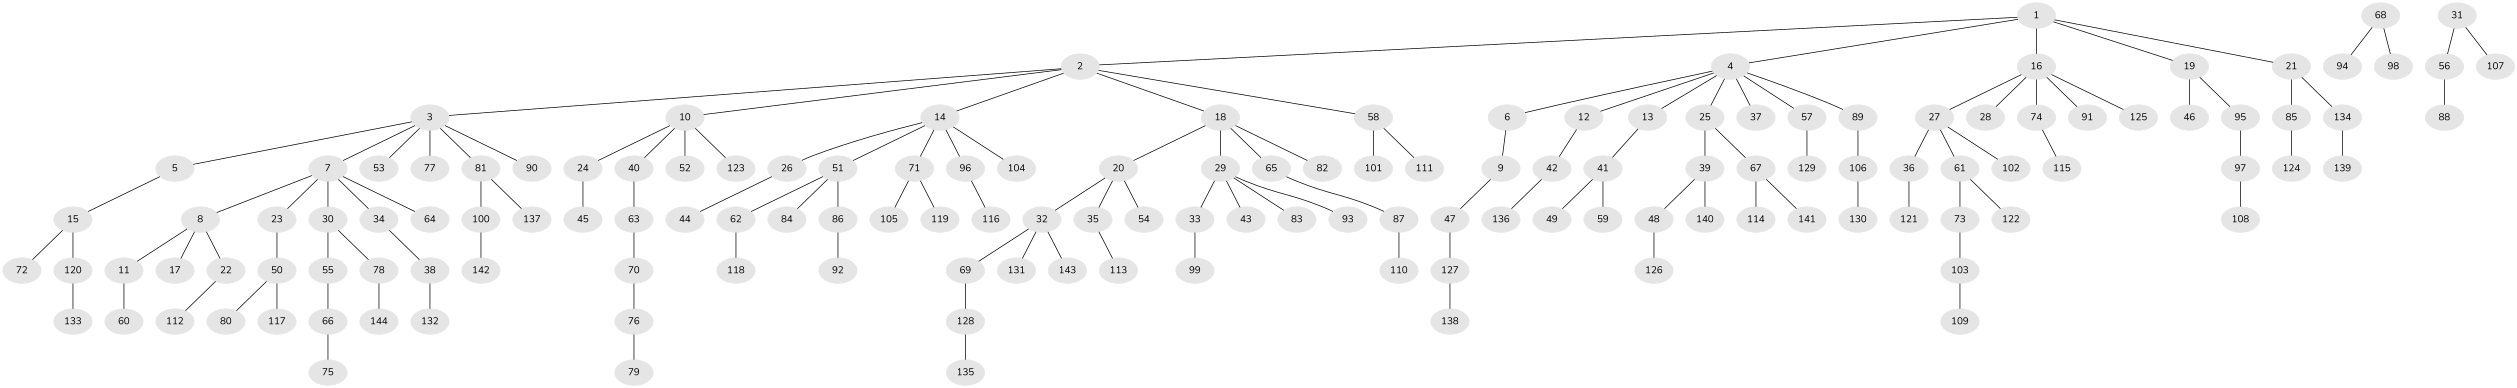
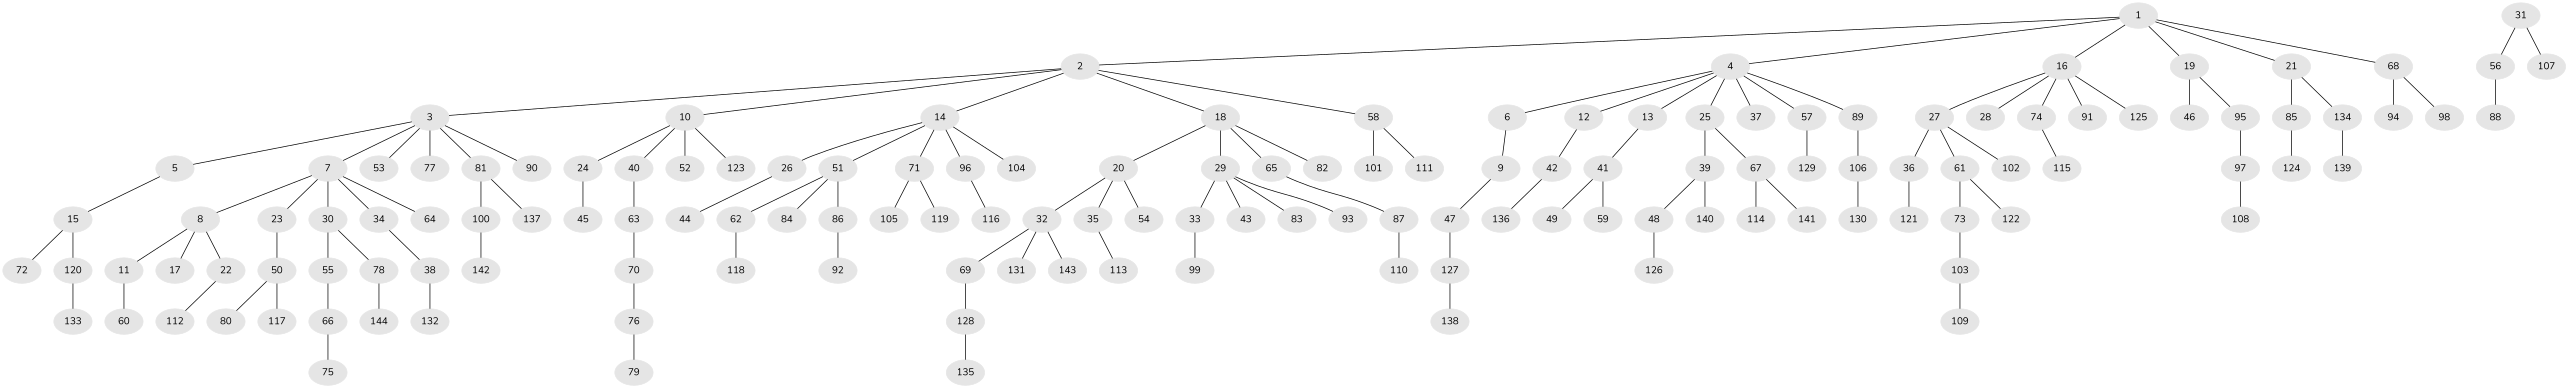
  graph {
    fontname=Nunito
    node [color=gray90 fontname=Nunito style=filled]
    edge [fontname=Nunito]
    1
    2
    4
    16
    19
    21
    68
    3
    10
    14
    18
    58
    6
    12
    13
    25
    37
    57
    89
    27
    28
    74
    91
    125
    46
    95
    85
    134
    94
    98
    5
    7
    53
    77
    81
    90
    24
    40
    52
    123
    26
    51
    71
    96
    104
    20
    29
    65
    82
    101
    111
    15
    8
    23
    30
    34
    64
    100
    137
    9
    42
    41
    39
    67
    129
    106
    72
    120
    47
    11
    17
    22
    50
    55
    78
    38
    60
    112
    127
    45
    63
    136
    49
    59
    44
    62
    84
    86
    105
    119
    116
    133
    36
    61
    102
    115
    32
    35
    54
    33
    43
    83
    93
    87
    97
    69
    131
    143
    113
    124
    139
    31
    56
    107
    80
    117
    48
    140
    114
    141
    121
    73
    122
    99
    66
    144
    88
    128
    132
    126
    70
    110
    138
    118
    92
    75
    103
    76
    135
    79
    109
    142
    130
    108
    1 -- 2
    1 -- 4
    1 -- 16
    1 -- 19
    1 -- 21
+   1 -- 68
    2 -- 3
    2 -- 10
    2 -- 14
    2 -- 18
    2 -- 58
    4 -- 6
    4 -- 12
    4 -- 13
    4 -- 25
    4 -- 37
    4 -- 57
    4 -- 89
    16 -- 27
    16 -- 28
    16 -- 74
    16 -- 91
    16 -- 125
    19 -- 46
    19 -- 95
    21 -- 85
    21 -- 134
    68 -- 94
    68 -- 98
    3 -- 5
    3 -- 7
    3 -- 53
    3 -- 77
    3 -- 81
    3 -- 90
    10 -- 24
    10 -- 40
    10 -- 52
    10 -- 123
    14 -- 26
    14 -- 51
    14 -- 71
    14 -- 96
    14 -- 104
    18 -- 20
    18 -- 29
    18 -- 65
    18 -- 82
    58 -- 101
    58 -- 111
    6 -- 9
    12 -- 42
    13 -- 41
    25 -- 39
    25 -- 67
    57 -- 129
    89 -- 106
    27 -- 36
    27 -- 61
    27 -- 102
    74 -- 115
    95 -- 97
    85 -- 124
    134 -- 139
    5 -- 15
    7 -- 8
    7 -- 23
    7 -- 30
    7 -- 34
    7 -- 64
    81 -- 100
    81 -- 137
    24 -- 45
    40 -- 63
    26 -- 44
    51 -- 62
    51 -- 84
    51 -- 86
    71 -- 105
    71 -- 119
    96 -- 116
    20 -- 32
    20 -- 35
    20 -- 54
    29 -- 33
    29 -- 43
    29 -- 83
    29 -- 93
    65 -- 87
    15 -- 72
    15 -- 120
    8 -- 11
    8 -- 17
    8 -- 22
    23 -- 50
    30 -- 55
    30 -- 78
    34 -- 38
    100 -- 142
    9 -- 47
    42 -- 136
    41 -- 49
    41 -- 59
    39 -- 48
    39 -- 140
    67 -- 114
    67 -- 141
    106 -- 130
    120 -- 133
    47 -- 127
    11 -- 60
    22 -- 112
    50 -- 80
    50 -- 117
    55 -- 66
    78 -- 144
    38 -- 132
    127 -- 138
    63 -- 70
    62 -- 118
    86 -- 92
    36 -- 121
    61 -- 73
    61 -- 122
    32 -- 69
    32 -- 131
    32 -- 143
    35 -- 113
    33 -- 99
    87 -- 110
    97 -- 108
    69 -- 128
    31 -- 56
    31 -- 107
    56 -- 88
    48 -- 126
    73 -- 103
    66 -- 75
    128 -- 135
    70 -- 76
    103 -- 109
    76 -- 79
  }
